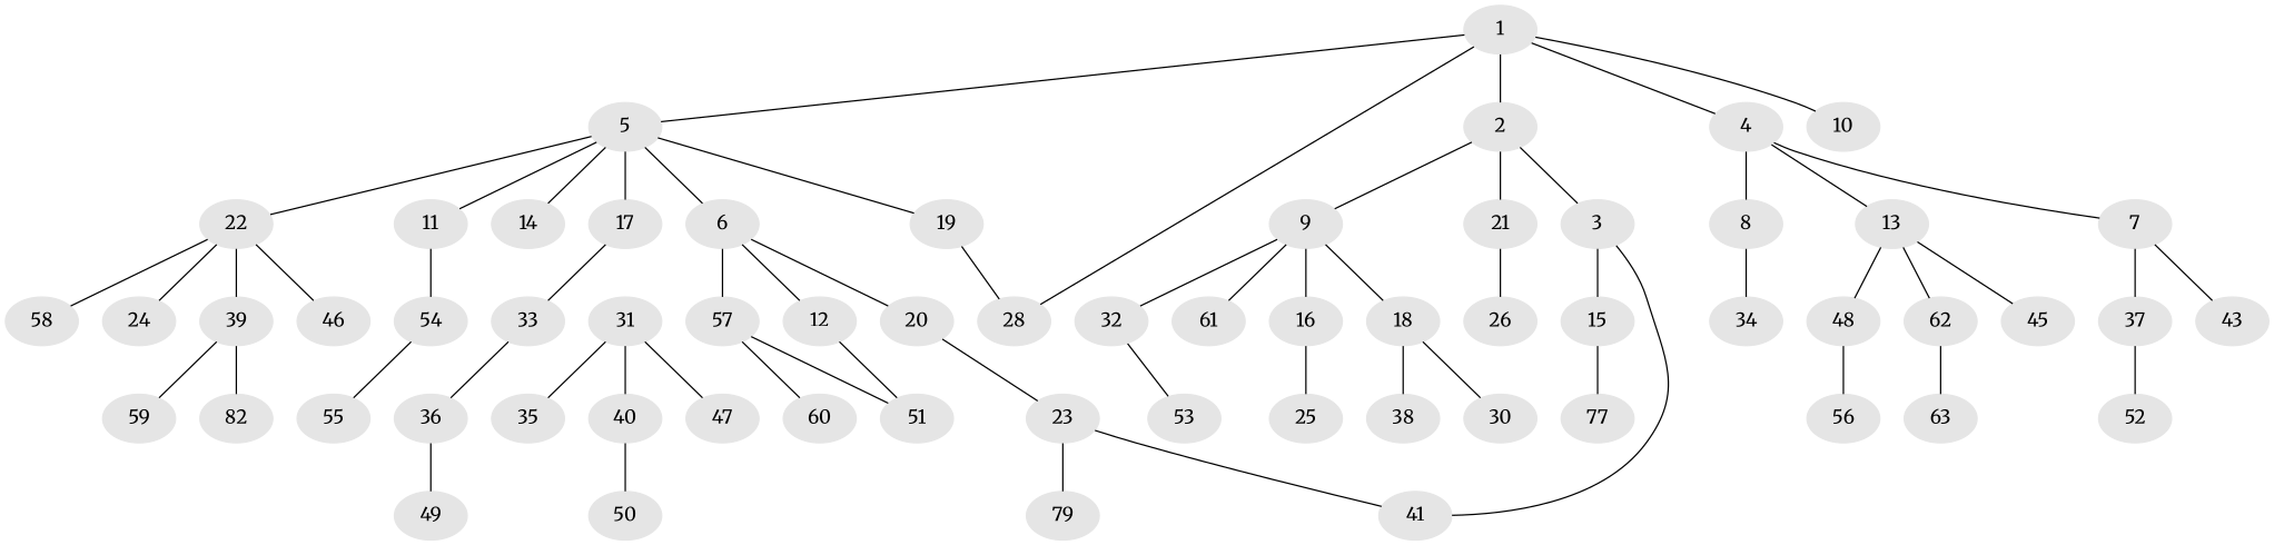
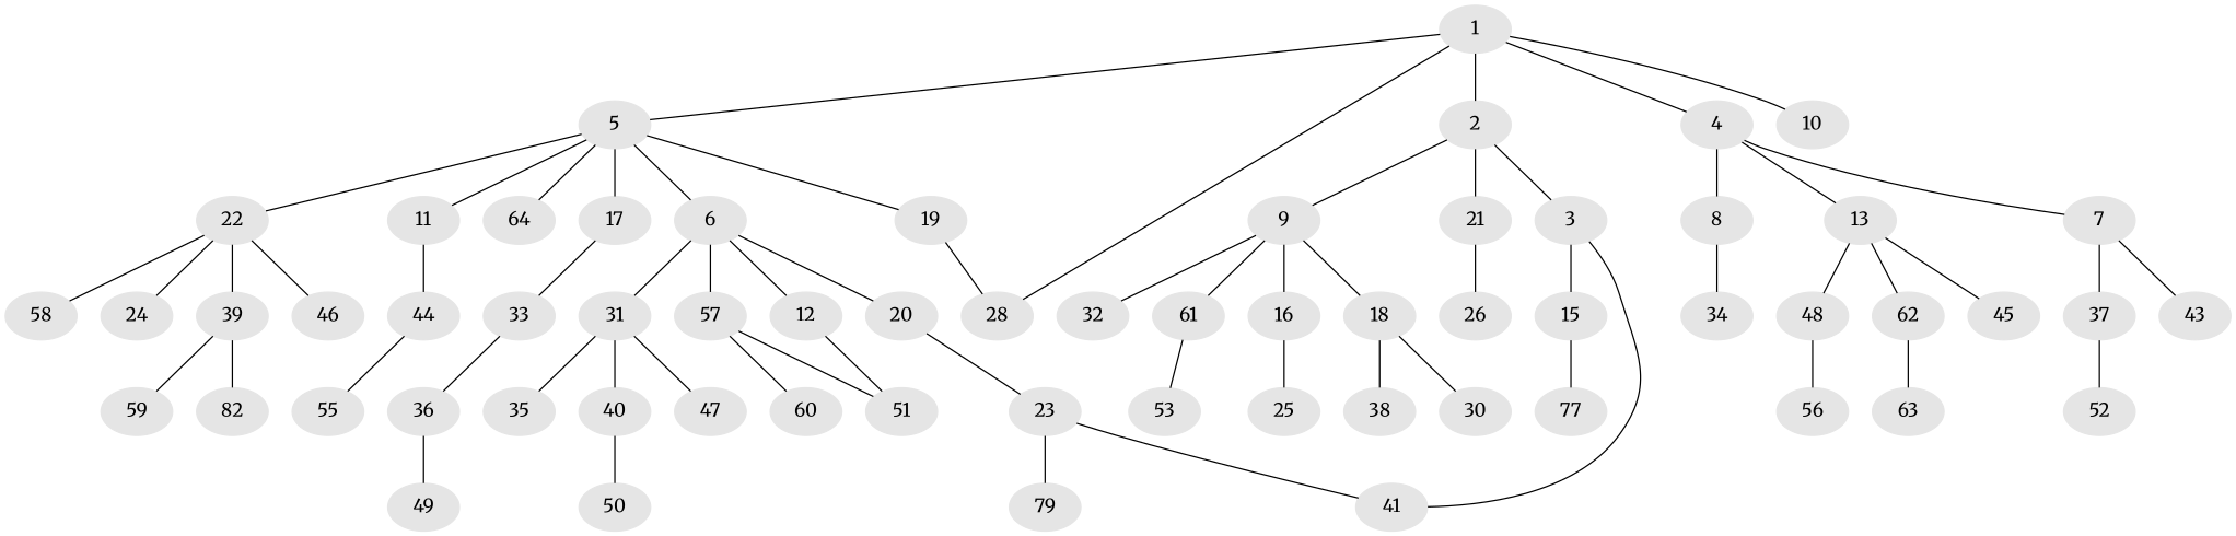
  graph {
    fontname=Merriweather
    node [color=gray90 fontname=Merriweather style=filled]
    edge [fontname=Merriweather]
    1
    2
    4
    5
    10
    28
    3
    9
    21
    7
    8
    13
    6
    11
-   14
+   14 [label=64]
    17
    19
    22
    15
    41
    16
    18
    32
    61
    26
    n26 [label=77]
    37
    43
    34
    45
    48
    62
    12
    20
    31
    57
-   54
+   54 [label=44]
    33
    24
    39
    46
    58
    51
    23
    35
    40
    47
    60
    52
    25
    30
    38
    53
    55
    56
    63
    36
    n58 [label=79]
    n59 [label=82]
    59
    50
    49
    1 -- 2
    1 -- 4
    1 -- 5
    1 -- 10
    1 -- 28
    2 -- 3
    2 -- 9
    2 -- 21
    4 -- 7
    4 -- 8
    4 -- 13
    5 -- 6
    5 -- 11
    5 -- 14
    5 -- 17
    5 -- 19
    5 -- 22
    3 -- 15
    3 -- 41
    9 -- 16
    9 -- 18
    9 -- 32
    9 -- 61
    21 -- 26
    7 -- 37
    7 -- 43
    8 -- 34
    13 -- 45
    13 -- 48
    13 -- 62
    6 -- 12
    6 -- 20
+   6 -- 31
    6 -- 57
    11 -- 54
    17 -- 33
    19 -- 28
    22 -- 24
    22 -- 39
    22 -- 46
    22 -- 58
    15 -- n26
    16 -- 25
    18 -- 30
    18 -- 38
-   32 -- 53
+   61 -- 53
    37 -- 52
    48 -- 56
    62 -- 63
    12 -- 51
    20 -- 23
    31 -- 35
    31 -- 40
    31 -- 47
    57 -- 51
    57 -- 60
    54 -- 55
    33 -- 36
    39 -- n59
    39 -- 59
    23 -- 41
    23 -- n58
    40 -- 50
    36 -- 49
  }
